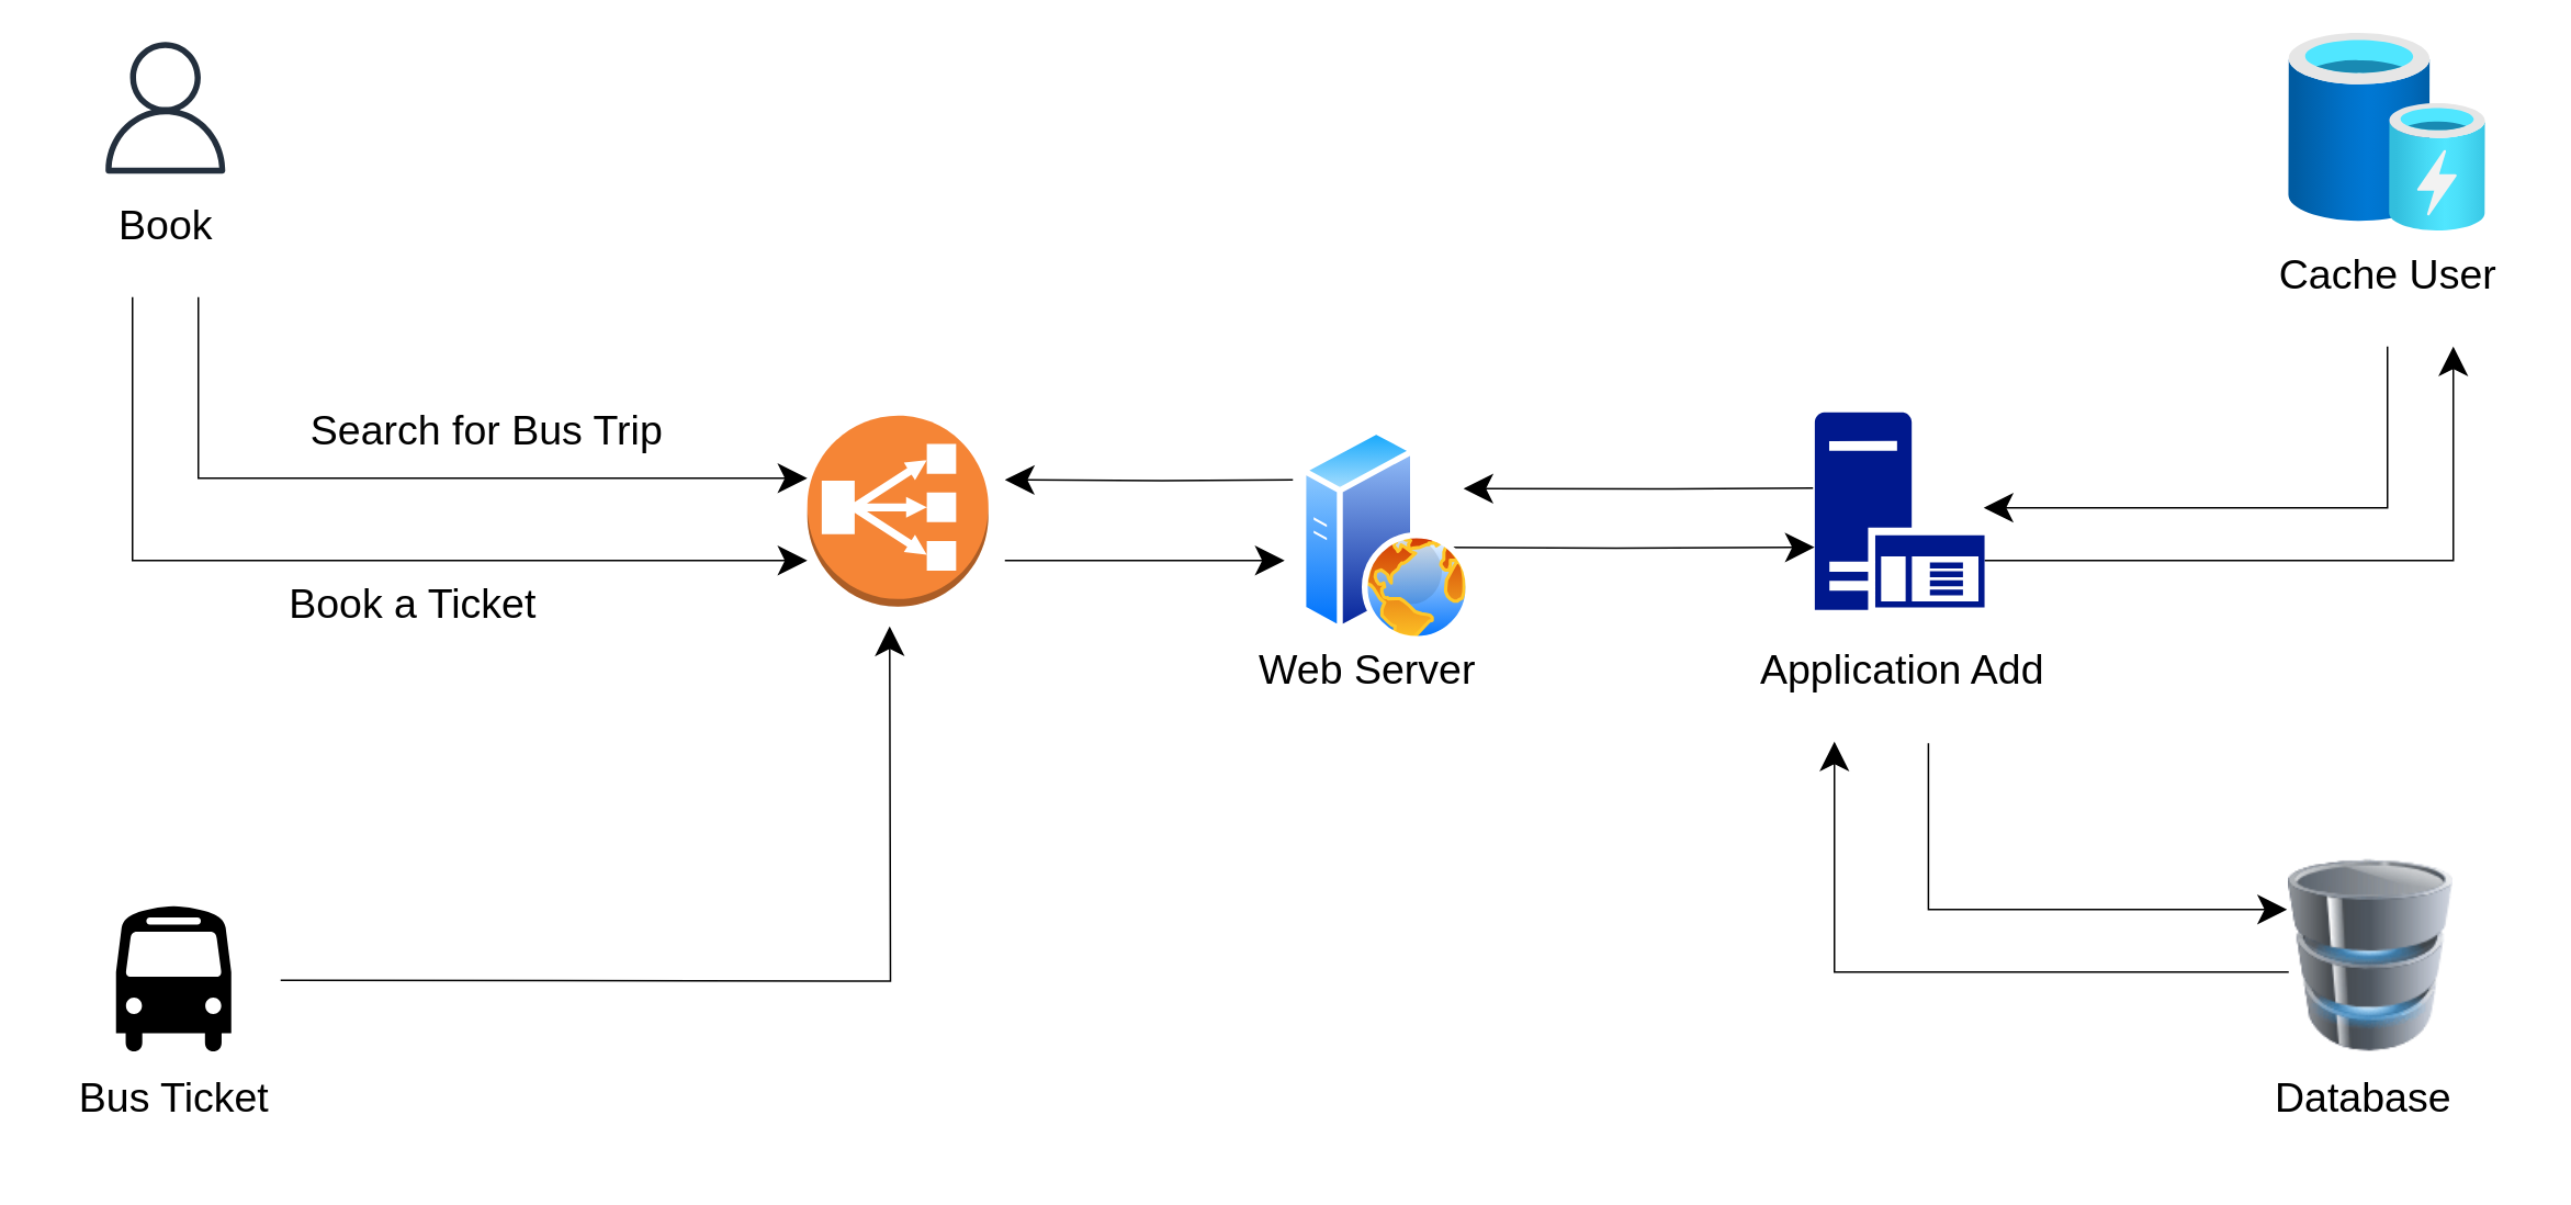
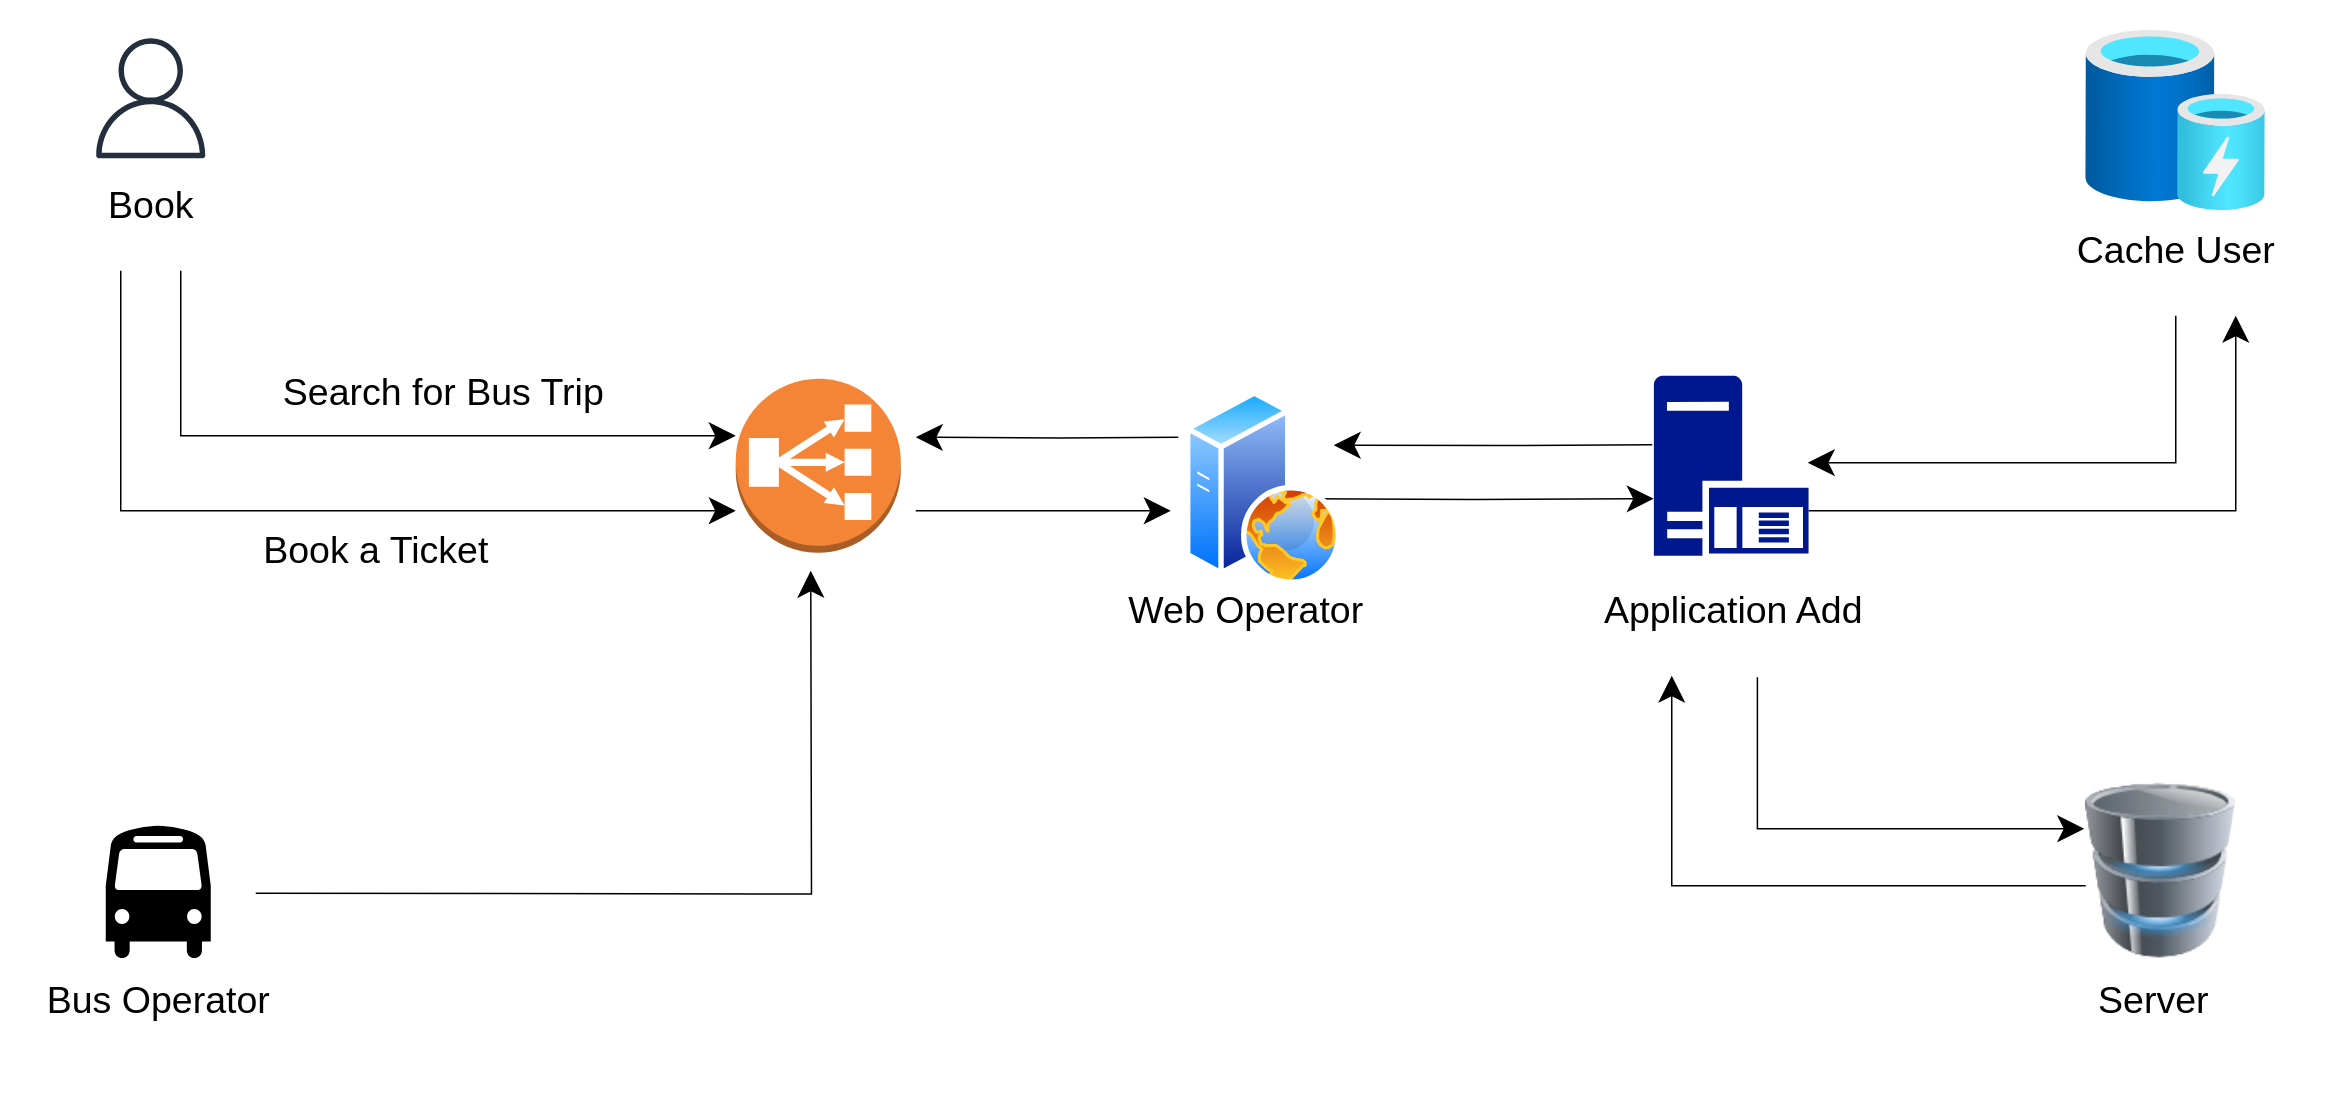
  <mxCell id="0" />
  <mxCell id="1" parent="0" />
  <mxCell id="2" value="" style="sketch=0;outlineConnect=0;fontColor=#232F3E;gradientColor=none;fillColor=#232F3D;strokeColor=none;dashed=0;verticalLabelPosition=bottom;verticalAlign=top;align=center;html=1;fontSize=12;fontStyle=0;aspect=fixed;pointerEvents=1;shape=mxgraph.aws4.user;" parent="1" vertex="1"><mxGeometry x="60" y="25" width="80" height="80" as="geometry" /></mxCell>
  <mxCell id="3" style="edgeStyle=orthogonalEdgeStyle;rounded=0;orthogonalLoop=1;jettySize=auto;html=1;endSize=15;" parent="1" edge="1"><mxGeometry relative="1" as="geometry"><mxPoint x="170" y="595" as="sourcePoint" /><mxPoint x="540" y="380" as="targetPoint" /></mxGeometry></mxCell>
  <mxCell id="4" value="" style="shape=mxgraph.signs.transportation.bus_4;html=1;pointerEvents=1;fillColor=#000000;strokeColor=none;verticalLabelPosition=bottom;verticalAlign=top;align=center;" parent="1" vertex="1"><mxGeometry x="70" y="550" width="70" height="90" as="geometry" /></mxCell>
  <mxCell id="5" style="edgeStyle=orthogonalEdgeStyle;rounded=0;orthogonalLoop=1;jettySize=auto;html=1;startSize=15;endSize=15;entryX=0;entryY=0.683;entryDx=0;entryDy=0;entryPerimeter=0;" parent="1" edge="1" target="8"><mxGeometry relative="1" as="geometry"><mxPoint x="940" y="330" as="targetPoint" /><mxPoint x="870" y="332" as="sourcePoint" /></mxGeometry></mxCell>
  <mxCell id="6" style="edgeStyle=orthogonalEdgeStyle;rounded=0;orthogonalLoop=1;jettySize=auto;html=1;endSize=15;" parent="1" source="8" target="17" edge="1"><mxGeometry relative="1" as="geometry"><Array as="points"><mxPoint x="1490" y="340" /></Array></mxGeometry></mxCell>
  <mxCell id="7" style="edgeStyle=orthogonalEdgeStyle;rounded=0;orthogonalLoop=1;jettySize=auto;html=1;entryX=1;entryY=0.25;entryDx=0;entryDy=0;endSize=15;" edge="1" parent="1" target="24"><mxGeometry relative="1" as="geometry"><mxPoint x="1101" y="296" as="sourcePoint" /></mxGeometry></mxCell>
  <mxCell id="8" value="" style="sketch=0;aspect=fixed;pointerEvents=1;shadow=0;dashed=0;html=1;strokeColor=none;labelPosition=center;verticalLabelPosition=bottom;verticalAlign=top;align=center;fillColor=#00188D;shape=mxgraph.mscae.enterprise.application_server" parent="1" vertex="1"><mxGeometry x="1102" y="250" width="103.2" height="120" as="geometry" /></mxCell>
  <mxCell id="9" value="" style="image;html=1;image=img/lib/clip_art/computers/Database_128x128.png" parent="1" vertex="1"><mxGeometry x="1390" y="510" width="100" height="140" as="geometry" /></mxCell>
  <mxCell id="10" value="" style="image;aspect=fixed;html=1;points=[];align=center;fontSize=12;image=img/lib/azure2/general/Cache.svg;" parent="1" vertex="1"><mxGeometry x="1390" y="20" width="120" height="120" as="geometry" /></mxCell>
  <mxCell id="11" style="edgeStyle=orthogonalEdgeStyle;rounded=0;orthogonalLoop=1;jettySize=auto;html=1;endSize=15;endArrow=classic;endFill=1;startArrow=none;startFill=0;startSize=15;" parent="1" source="12" edge="1"><mxGeometry relative="1" as="geometry"><mxPoint x="490" y="340" as="targetPoint" /><Array as="points"><mxPoint x="80" y="340" /><mxPoint x="490" y="340" /></Array></mxGeometry></mxCell>
  <mxCell id="12" value="&lt;p style=&quot;line-height: 120%; font-size: 25px;&quot;&gt;&lt;font style=&quot;font-size: 25px;&quot;&gt;Book&lt;/font&gt;&lt;/p&gt;" style="text;html=1;align=center;verticalAlign=middle;resizable=0;points=[];autosize=1;strokeColor=none;fillColor=none;" parent="1" vertex="1"><mxGeometry x="60" y="90" width="80" height="90" as="geometry" /></mxCell>
- <mxCell id="13" value="&lt;p style=&quot;line-height: 120%; font-size: 25px;&quot;&gt;&lt;font style=&quot;font-size: 25px;&quot;&gt;Bus Ticket&lt;/font&gt;&lt;/p&gt;" style="text;html=1;align=center;verticalAlign=middle;resizable=0;points=[];autosize=1;strokeColor=none;fillColor=none;" parent="1" vertex="1"><mxGeometry x="20" y="620" width="170" height="90" as="geometry" /></mxCell>
- <mxCell id="14" value="&lt;p style=&quot;line-height: 120%; font-size: 25px;&quot;&gt;&lt;font style=&quot;font-size: 25px;&quot;&gt;Web Server&lt;/font&gt;&lt;/p&gt;" style="text;html=1;align=center;verticalAlign=middle;resizable=0;points=[];autosize=1;strokeColor=none;fillColor=none;" parent="1" vertex="1"><mxGeometry x="750" y="360" width="160" height="90" as="geometry" /></mxCell>
+ <mxCell id="13" value="&lt;p style=&quot;line-height: 120%; font-size: 25px;&quot;&gt;&lt;font style=&quot;font-size: 25px;&quot;&gt;Bus Operator&lt;/font&gt;&lt;/p&gt;" style="text;html=1;align=center;verticalAlign=middle;resizable=0;points=[];autosize=1;strokeColor=none;fillColor=none;" parent="1" vertex="1"><mxGeometry x="20" y="620" width="170" height="90" as="geometry" /></mxCell>
+ <mxCell id="14" value="&lt;p style=&quot;line-height: 120%; font-size: 25px;&quot;&gt;&lt;font style=&quot;font-size: 25px;&quot;&gt;Web Operator&lt;/font&gt;&lt;/p&gt;" style="text;html=1;align=center;verticalAlign=middle;resizable=0;points=[];autosize=1;strokeColor=none;fillColor=none;" parent="1" vertex="1"><mxGeometry x="750" y="360" width="160" height="90" as="geometry" /></mxCell>
  <mxCell id="15" value="&lt;p style=&quot;line-height: 120%; font-size: 25px;&quot;&gt;&lt;font style=&quot;font-size: 25px;&quot;&gt;Application Add&lt;/font&gt;&lt;/p&gt;" style="text;html=1;align=center;verticalAlign=middle;resizable=0;points=[];autosize=1;strokeColor=none;fillColor=none;" parent="1" vertex="1"><mxGeometry x="1040" y="360" width="230" height="90" as="geometry" /></mxCell>
- <mxCell id="16" value="&lt;p style=&quot;line-height: 120%; font-size: 25px;&quot;&gt;&lt;font style=&quot;font-size: 25px;&quot;&gt;Database&lt;/font&gt;&lt;/p&gt;" style="text;html=1;align=center;verticalAlign=middle;resizable=0;points=[];autosize=1;strokeColor=none;fillColor=none;" parent="1" vertex="1"><mxGeometry x="1370" y="620" width="130" height="90" as="geometry" /></mxCell>
+ <mxCell id="16" value="&lt;p style=&quot;line-height: 120%; font-size: 25px;&quot;&gt;&lt;font style=&quot;font-size: 25px;&quot;&gt;Server&lt;/font&gt;&lt;/p&gt;" style="text;html=1;align=center;verticalAlign=middle;resizable=0;points=[];autosize=1;strokeColor=none;fillColor=none;" parent="1" vertex="1"><mxGeometry x="1370" y="620" width="130" height="90" as="geometry" /></mxCell>
  <mxCell id="17" value="&lt;p style=&quot;line-height: 120%; font-size: 25px;&quot;&gt;&lt;font style=&quot;font-size: 25px;&quot;&gt;Cache User&lt;/font&gt;&lt;/p&gt;" style="text;html=1;align=center;verticalAlign=middle;resizable=0;points=[];autosize=1;strokeColor=none;fillColor=none;" parent="1" vertex="1"><mxGeometry x="1360" y="120" width="180" height="90" as="geometry" /></mxCell>
  <mxCell id="18" style="edgeStyle=orthogonalEdgeStyle;rounded=0;orthogonalLoop=1;jettySize=auto;html=1;endArrow=classic;endFill=1;endSize=15;" parent="1" edge="1"><mxGeometry relative="1" as="geometry"><mxPoint x="120" y="180" as="sourcePoint" /><mxPoint x="490" y="290" as="targetPoint" /><Array as="points"><mxPoint x="120" y="290" /><mxPoint x="490" y="290" /></Array></mxGeometry></mxCell>
  <mxCell id="19" value="&lt;p style=&quot;line-height: 120%; font-size: 25px;&quot;&gt;&lt;font style=&quot;font-size: 25px;&quot;&gt;Search for Bus Trip&lt;/font&gt;&lt;/p&gt;" style="text;html=1;align=center;verticalAlign=middle;resizable=0;points=[];autosize=1;strokeColor=none;fillColor=none;" parent="1" vertex="1"><mxGeometry x="175" y="215" width="240" height="90" as="geometry" /></mxCell>
  <mxCell id="20" value="&lt;p style=&quot;line-height: 120%; font-size: 25px;&quot;&gt;&lt;font style=&quot;font-size: 25px;&quot;&gt;Book a Ticket&lt;/font&gt;&lt;/p&gt;" style="text;html=1;align=center;verticalAlign=middle;resizable=0;points=[];autosize=1;strokeColor=none;fillColor=none;" parent="1" vertex="1"><mxGeometry x="165" y="320" width="170" height="90" as="geometry" /></mxCell>
  <mxCell id="21" style="edgeStyle=orthogonalEdgeStyle;rounded=0;orthogonalLoop=1;jettySize=auto;html=1;entryX=0.995;entryY=0.483;entryDx=0;entryDy=0;entryPerimeter=0;endSize=15;" parent="1" source="17" target="8" edge="1"><mxGeometry relative="1" as="geometry"><Array as="points"><mxPoint x="1450" y="308" /></Array></mxGeometry></mxCell>
  <mxCell id="22" style="edgeStyle=orthogonalEdgeStyle;rounded=0;orthogonalLoop=1;jettySize=auto;html=1;endSize=15;" parent="1" source="9" target="15" edge="1"><mxGeometry relative="1" as="geometry"><Array as="points"><mxPoint x="1114" y="590" /></Array></mxGeometry></mxCell>
  <mxCell id="23" style="edgeStyle=orthogonalEdgeStyle;rounded=0;orthogonalLoop=1;jettySize=auto;html=1;endSize=15;startSize=15;startArrow=classic;startFill=1;endArrow=none;endFill=0;" edge="1" parent="1"><mxGeometry relative="1" as="geometry"><mxPoint x="610" y="340" as="targetPoint" /><mxPoint x="780" y="340" as="sourcePoint" /></mxGeometry></mxCell>
  <mxCell id="24" value="" style="image;aspect=fixed;perimeter=ellipsePerimeter;html=1;align=center;shadow=0;dashed=0;spacingTop=3;image=img/lib/active_directory/web_server.svg;" parent="1" vertex="1"><mxGeometry x="790" y="260" width="104" height="130" as="geometry" /></mxCell>
  <mxCell id="25" style="edgeStyle=orthogonalEdgeStyle;rounded=0;orthogonalLoop=1;jettySize=auto;html=1;entryX=-0.01;entryY=0.3;entryDx=0;entryDy=0;entryPerimeter=0;exitX=0.57;exitY=1.011;exitDx=0;exitDy=0;exitPerimeter=0;endSize=15;" edge="1" parent="1" source="15" target="9"><mxGeometry relative="1" as="geometry" /></mxCell>
  <mxCell id="26" value="" style="outlineConnect=0;dashed=0;verticalLabelPosition=bottom;verticalAlign=top;align=center;html=1;shape=mxgraph.aws3.classic_load_balancer;fillColor=#F58536;gradientColor=none;" vertex="1" parent="1"><mxGeometry x="490" y="252" width="110" height="116" as="geometry" /></mxCell>
  <mxCell id="27" style="edgeStyle=orthogonalEdgeStyle;rounded=0;orthogonalLoop=1;jettySize=auto;html=1;entryX=-0.048;entryY=0.238;entryDx=0;entryDy=0;entryPerimeter=0;endSize=15;startSize=15;startArrow=classic;startFill=1;endArrow=none;endFill=0;" edge="1" parent="1" target="24"><mxGeometry relative="1" as="geometry"><mxPoint x="610" y="291" as="sourcePoint" /></mxGeometry></mxCell>
